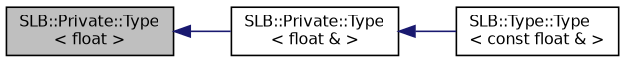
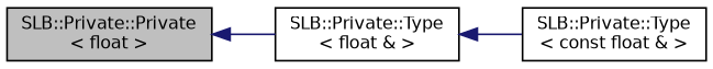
  digraph {
    rankdir=LR
    node [color=black fillcolor=white fontname=Helvetica fontsize=10 shape=record style=filled]
    edge [color=midnightblue dir=back fontname=Helvetica fontsize=10 labelfontname=Helvetica labelfontsize=10 style=solid]
-   n1 [fillcolor=grey75 fontcolor=black height=0.2 label="SLB::Private::Type\l\< float \>" width=0.4]
+   n1 [fillcolor=grey75 fontcolor=black height=0.2 label="SLB::Private::Private\l\< float \>" width=0.4]
    n2 [height=0.2 label="SLB::Private::Type\l\< float & \>" width=0.4]
-   n3 [height=0.2 label="SLB::Type::Type\l\< const float & \>" width=0.4]
+   n3 [height=0.2 label="SLB::Private::Type\l\< const float & \>" width=0.4]
    n1 -> n2
    n2 -> n3
  }
